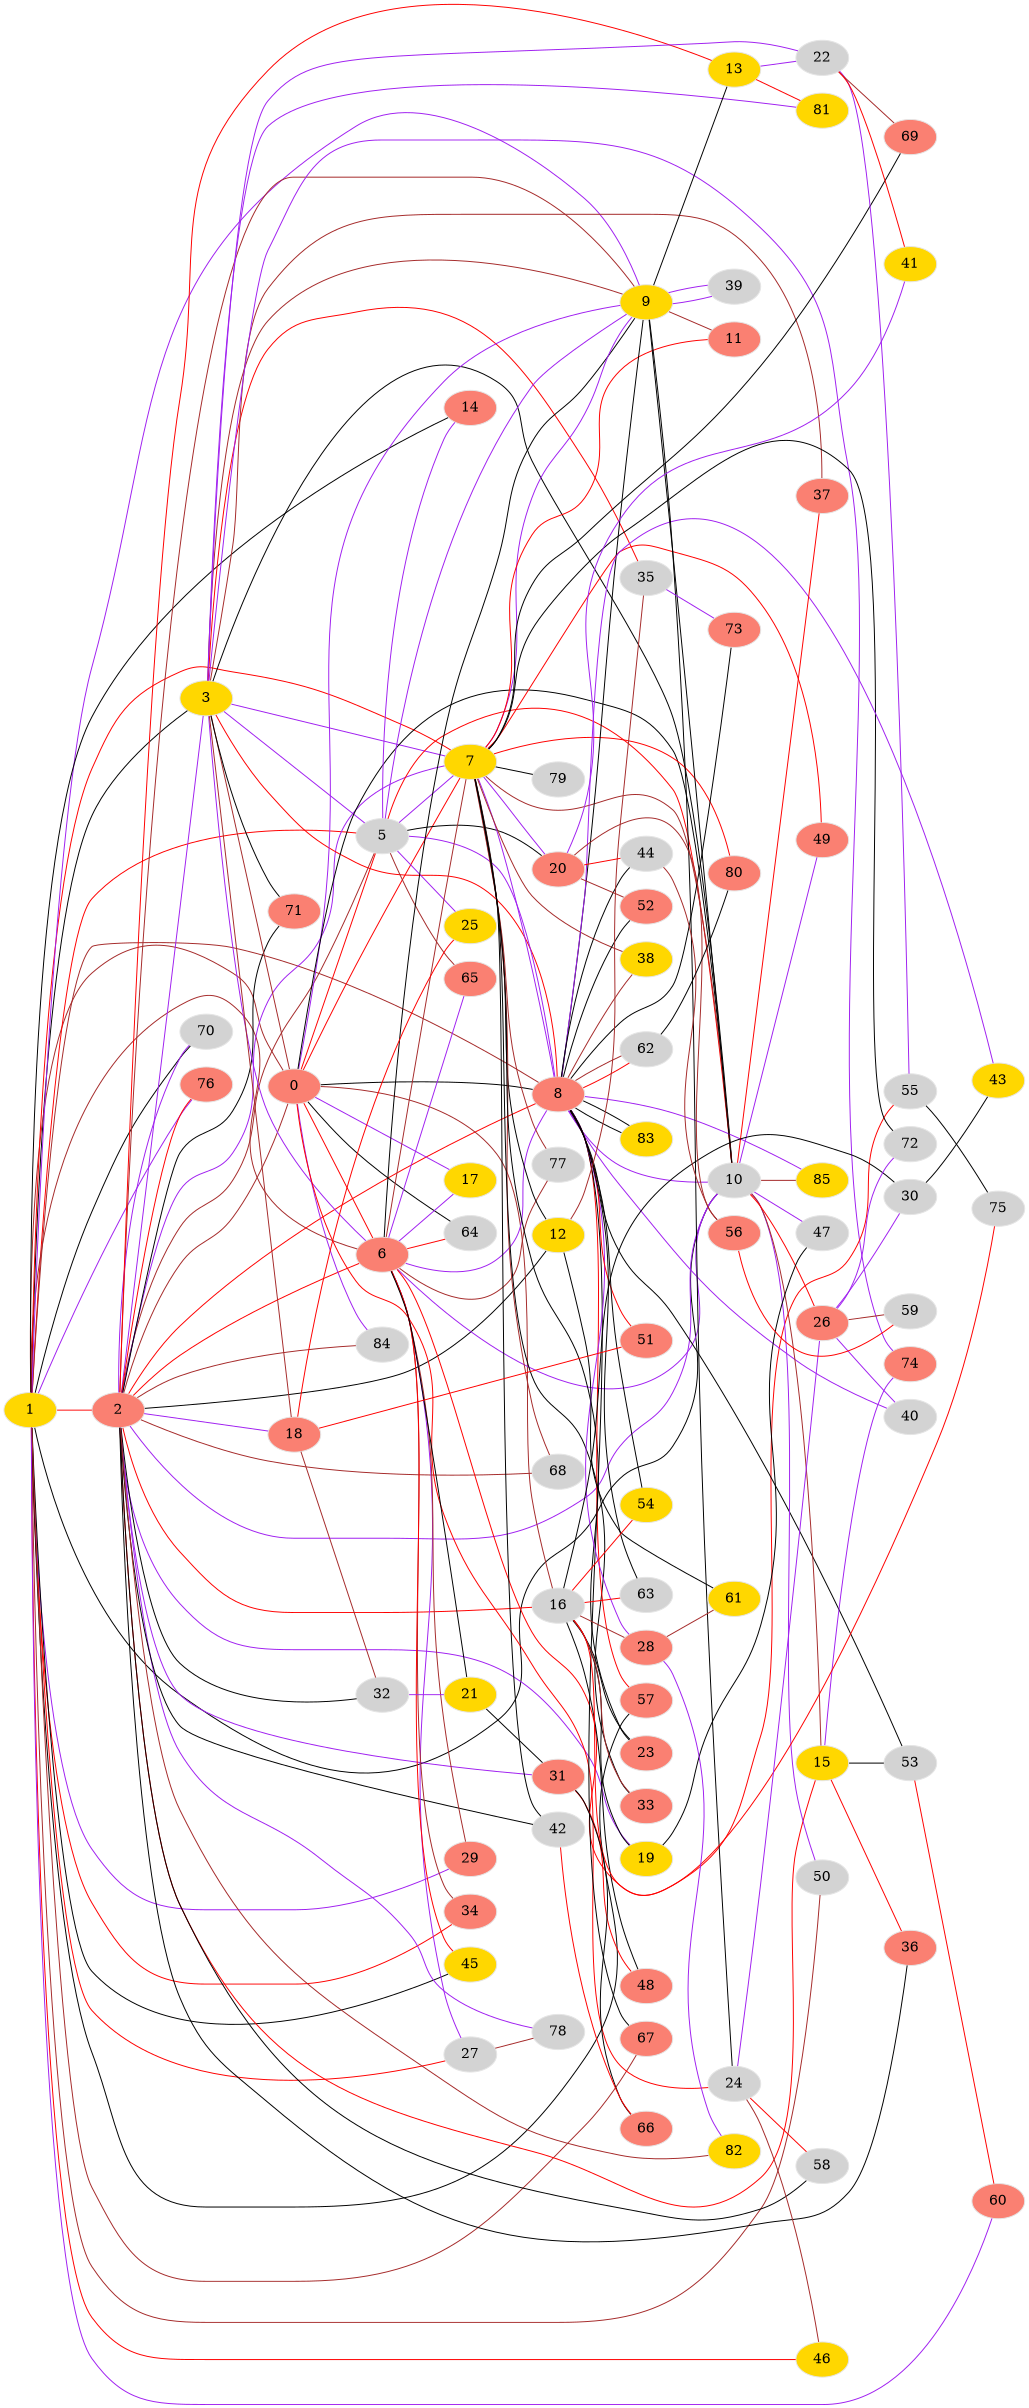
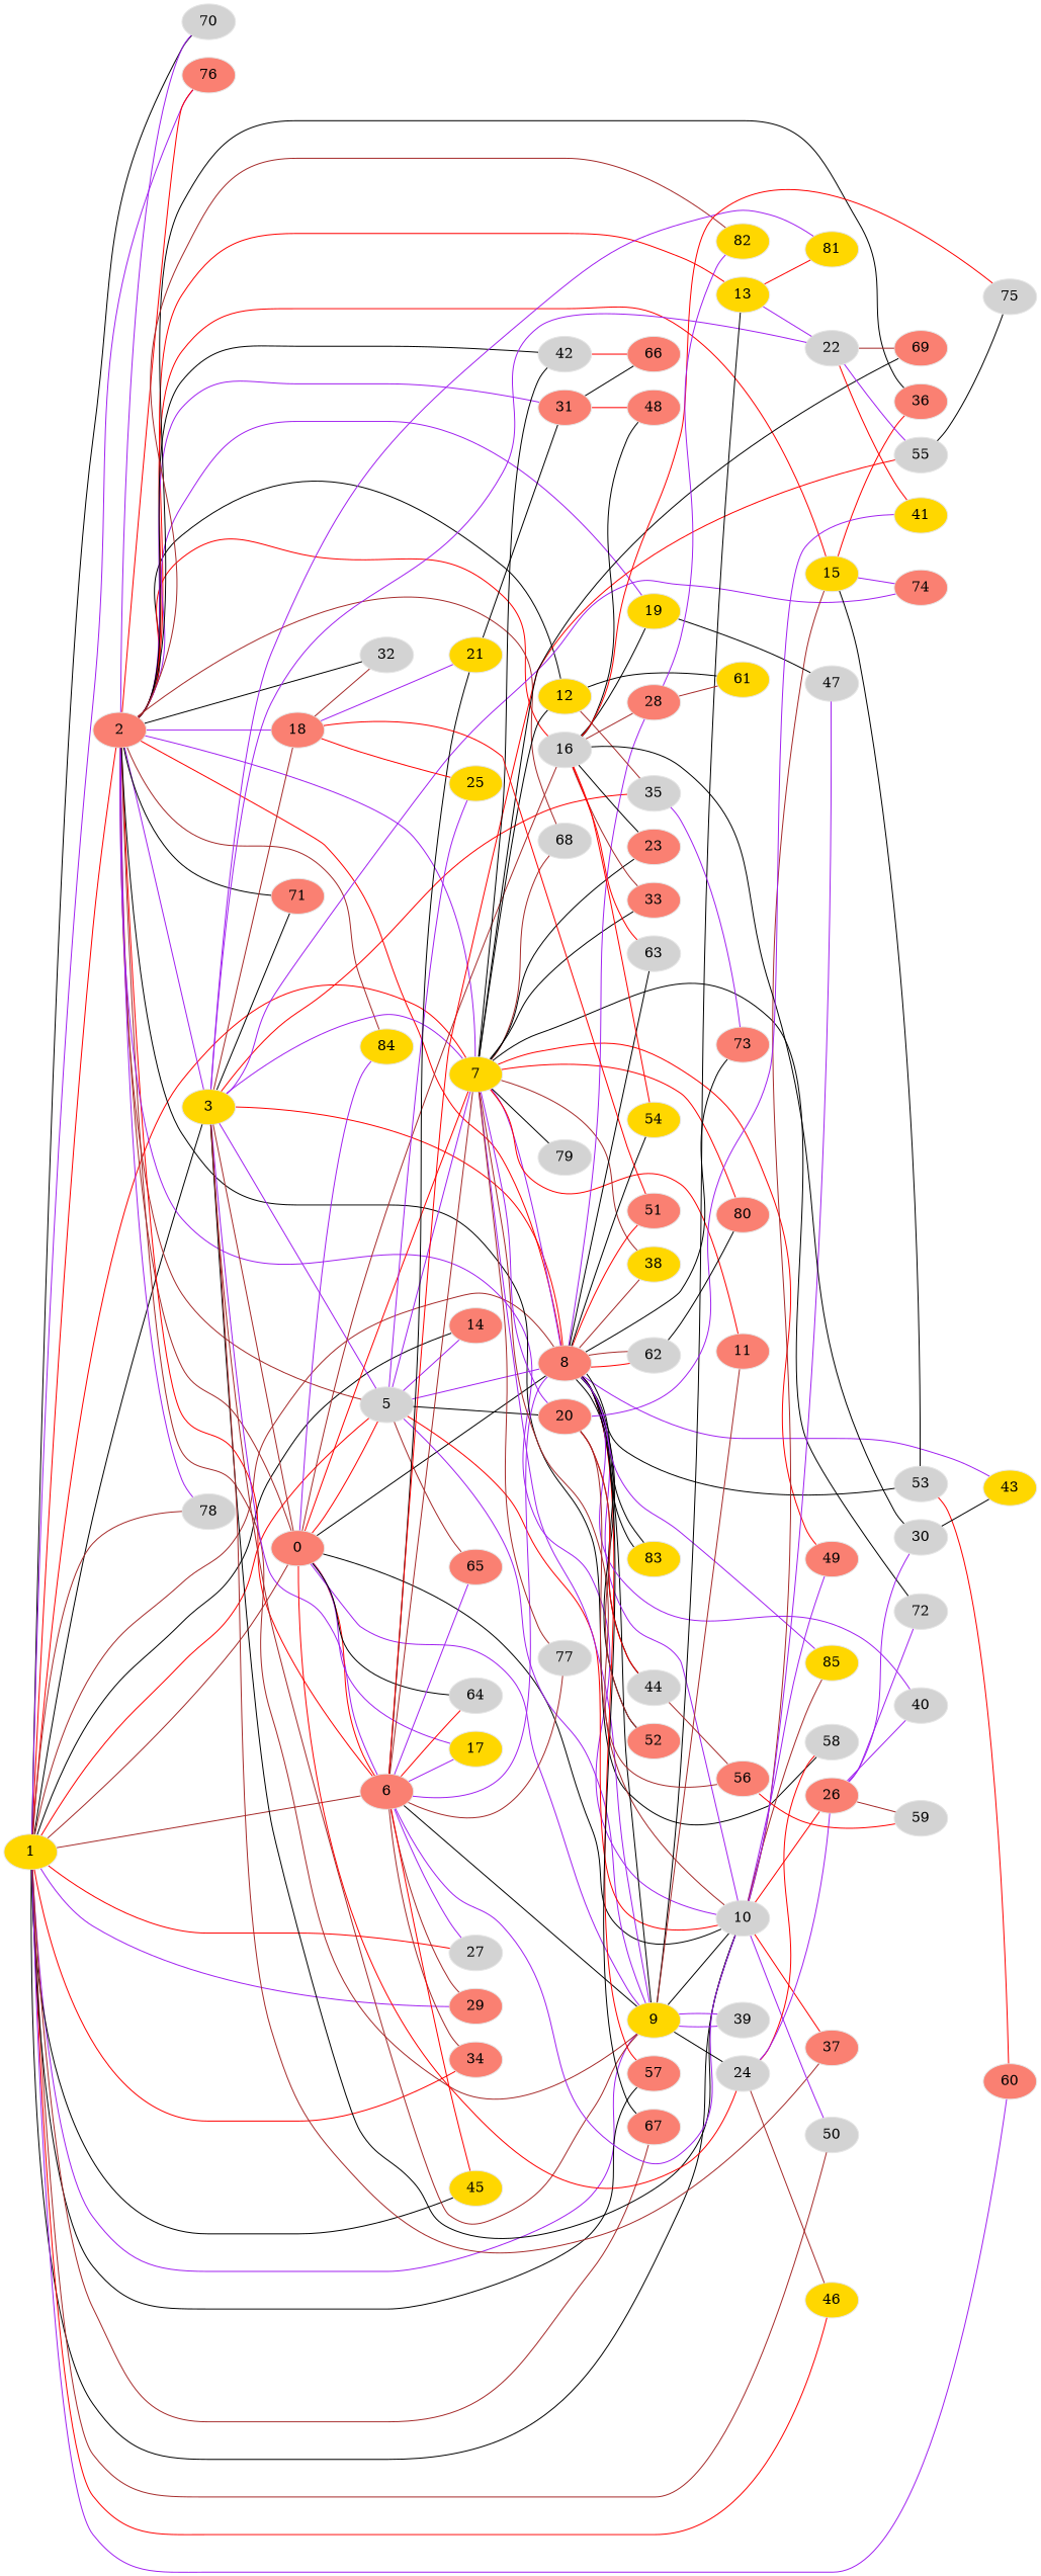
  graph {
    rankdir=LR
    node [color=gray90 fillcolor=salmon style=filled]
    edge [color=purple]
    1 [fillcolor=gold]
    2
    3 [fillcolor=gold]
    n4 [label=0]
    5 [fillcolor=lightgrey]
    6
    7 [fillcolor=gold]
    8
    9 [fillcolor=gold]
    10 [fillcolor=lightgrey]
    14
    27 [fillcolor=lightgrey]
    29
    34
    45 [fillcolor=gold]
    46 [fillcolor=gold]
    50 [fillcolor=lightgrey]
    57
    60
    67
    70 [fillcolor=lightgrey]
    76
    78 [fillcolor=lightgrey]
    12 [fillcolor=gold]
    13 [fillcolor=gold]
    15 [fillcolor=gold]
    16 [fillcolor=lightgrey]
    18
    19 [fillcolor=gold]
    31
    32 [fillcolor=lightgrey]
    36
    42 [fillcolor=lightgrey]
    58 [fillcolor=lightgrey]
    68 [fillcolor=lightgrey]
    71
    82 [fillcolor=gold]
-   84 [fillcolor=lightgrey]
+   84 [fillcolor=gold]
    22 [fillcolor=lightgrey]
    35 [fillcolor=lightgrey]
    37
    74
    81 [fillcolor=gold]
    17 [fillcolor=gold]
    24 [fillcolor=lightgrey]
    64 [fillcolor=lightgrey]
    20
    25 [fillcolor=gold]
    65
    21 [fillcolor=gold]
    55 [fillcolor=lightgrey]
    77 [fillcolor=lightgrey]
    79 [fillcolor=lightgrey]
    11
    23
    33
    38 [fillcolor=gold]
    49
    69
    72 [fillcolor=lightgrey]
    80
    28
    40 [fillcolor=lightgrey]
    43 [fillcolor=gold]
    44 [fillcolor=lightgrey]
    51
    52
    53 [fillcolor=lightgrey]
    54 [fillcolor=gold]
    62 [fillcolor=lightgrey]
    63 [fillcolor=lightgrey]
    73
    83 [fillcolor=gold]
    85 [fillcolor=gold]
    39 [fillcolor=lightgrey]
    26
    47 [fillcolor=lightgrey]
    61 [fillcolor=gold]
    30 [fillcolor=lightgrey]
    48
    75 [fillcolor=lightgrey]
    66
    41 [fillcolor=gold]
    56
    59 [fillcolor=lightgrey]
    1 -- 2 [color=red]
    1 -- 3 [color=black]
    1 -- n4 [color=brown]
    1 -- 5 [color=red]
    1 -- 6 [color=brown]
    1 -- 7 [color=red]
    1 -- 8 [color=brown]
    1 -- 9
    1 -- 10 [color=black]
    1 -- 14 [color=black]
    1 -- 27 [color=red]
    1 -- 29
    1 -- 34 [color=red]
    1 -- 45 [color=black]
    1 -- 46 [color=red]
    1 -- 50 [color=brown]
    1 -- 57 [color=black]
    1 -- 60
    1 -- 67 [color=brown]
    1 -- 70 [color=black]
    1 -- 76
-   27 -- 78 [color=brown]
+   1 -- 78 [color=brown]
    2 -- 3
    2 -- n4 [color=brown]
    2 -- 5 [color=brown]
    2 -- 6 [color=red]
    2 -- 7
    2 -- 8 [color=red]
    2 -- 9 [color=brown]
    2 -- 10
    2 -- 70
    2 -- 76 [color=red]
    2 -- 78
    2 -- 12 [color=black]
    2 -- 13 [color=red]
    2 -- 15 [color=red]
    2 -- 16 [color=red]
    2 -- 18
    2 -- 19
    2 -- 31
    2 -- 32 [color=black]
    2 -- 36 [color=black]
    2 -- 42 [color=black]
    2 -- 58 [color=black]
    2 -- 68 [color=brown]
    2 -- 71 [color=black]
    2 -- 82 [color=brown]
    2 -- 84 [color=brown]
    3 -- n4 [color=brown]
    3 -- 5
    3 -- 6
    3 -- 7
    3 -- 8 [color=red]
    3 -- 9 [color=brown]
    3 -- 10 [color=black]
    3 -- 18 [color=brown]
    3 -- 71 [color=black]
    3 -- 22
    3 -- 35 [color=red]
    3 -- 37 [color=brown]
    3 -- 74
    3 -- 81
    n4 -- 5 [color=red]
    n4 -- 6 [color=red]
    n4 -- 7 [color=red]
    n4 -- 8 [color=black]
    n4 -- 9
    n4 -- 10 [color=black]
    n4 -- 16 [color=brown]
    n4 -- 84
    n4 -- 17
    n4 -- 24 [color=red]
    n4 -- 64 [color=black]
    5 -- 7
    5 -- 8
    5 -- 9
    5 -- 10 [color=red]
    5 -- 14
    5 -- 20 [color=black]
    5 -- 25
    5 -- 65 [color=brown]
    6 -- 7 [color=brown]
    6 -- 8
    6 -- 9 [color=black]
    6 -- 10
    6 -- 27
    6 -- 29 [color=brown]
    6 -- 34 [color=brown]
    6 -- 45 [color=red]
    6 -- 17
    6 -- 64 [color=red]
    6 -- 65
    6 -- 21 [color=black]
    6 -- 55 [color=red]
    6 -- 77 [color=brown]
    7 -- 8
    7 -- 9
    7 -- 10 [color=brown]
    7 -- 12 [color=black]
    7 -- 42 [color=black]
    7 -- 68 [color=brown]
    7 -- 20
    7 -- 77 [color=brown]
    7 -- 79 [color=black]
    7 -- 11 [color=red]
    7 -- 23 [color=black]
    7 -- 33 [color=black]
    7 -- 38 [color=brown]
    7 -- 49 [color=red]
    7 -- 69 [color=black]
    7 -- 72 [color=black]
    7 -- 80 [color=red]
    8 -- 9 [color=black]
    8 -- 10
    8 -- 57 [color=red]
    8 -- 67 [color=black]
    8 -- 38 [color=brown]
    8 -- 28
    8 -- 40
    8 -- 43
    8 -- 44 [color=black]
    8 -- 51 [color=red]
    8 -- 52 [color=black]
    8 -- 53 [color=black]
    8 -- 54 [color=black]
    8 -- 62 [color=red]
    8 -- 62 [color=brown]
    8 -- 63 [color=black]
    8 -- 73 [color=black]
    8 -- 83 [color=black]
    8 -- 83 [color=black]
    8 -- 85
    9 -- 10 [color=black]
    9 -- 13 [color=black]
    9 -- 24 [color=black]
    9 -- 11 [color=brown]
    9 -- 39
    9 -- 39
    10 -- 50
    10 -- 15 [color=brown]
    10 -- 37 [color=red]
    10 -- 49
    10 -- 85 [color=brown]
    10 -- 26 [color=red]
    10 -- 47
    12 -- 35 [color=brown]
    12 -- 61 [color=black]
    13 -- 22
    13 -- 81 [color=red]
    15 -- 36 [color=red]
    15 -- 74
    15 -- 53 [color=black]
    16 -- 19 [color=black]
    16 -- 23 [color=black]
    16 -- 33 [color=brown]
    16 -- 28 [color=brown]
    16 -- 54 [color=red]
    16 -- 63 [color=red]
    16 -- 30 [color=black]
    16 -- 48 [color=black]
    16 -- 75 [color=red]
    18 -- 32 [color=brown]
    18 -- 25 [color=red]
-   32 -- 21
+   18 -- 21
    18 -- 51 [color=red]
    19 -- 47 [color=black]
    31 -- 48 [color=red]
    31 -- 66 [color=black]
    42 -- 66 [color=red]
    22 -- 55
    22 -- 69 [color=brown]
    22 -- 41 [color=red]
    35 -- 73
    24 -- 46 [color=brown]
    24 -- 58 [color=red]
    24 -- 26
    20 -- 44 [color=red]
    20 -- 52 [color=brown]
    20 -- 41
    20 -- 56 [color=brown]
    21 -- 31 [color=black]
    55 -- 75 [color=black]
    28 -- 82
    28 -- 61 [color=brown]
    44 -- 56 [color=brown]
    53 -- 60 [color=red]
    62 -- 80 [color=black]
    26 -- 72
    26 -- 40
    26 -- 30
    26 -- 59 [color=brown]
    30 -- 43 [color=black]
    56 -- 59 [color=red]
  }
